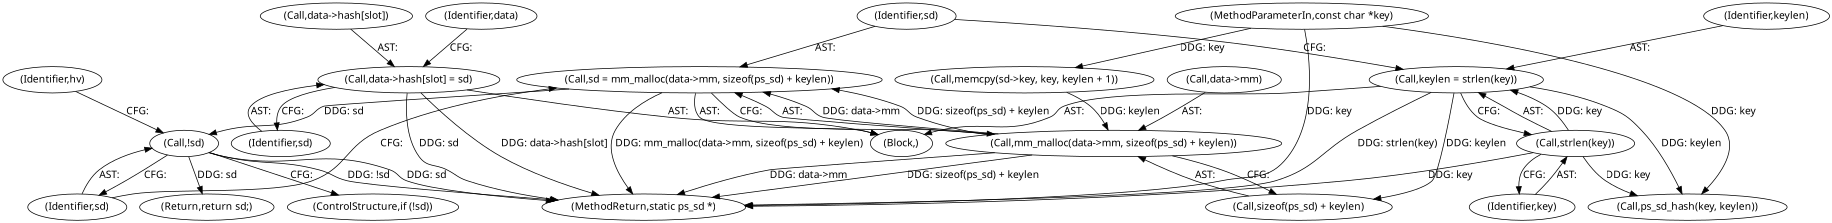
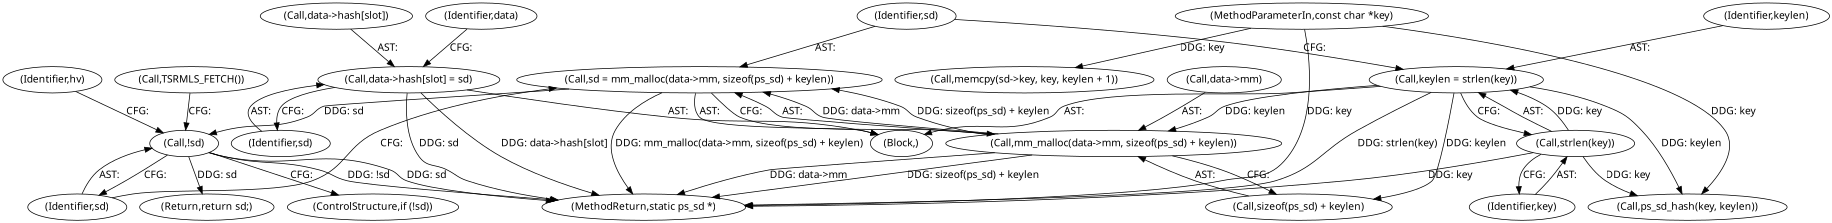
  digraph {
    fontname="Noto Sans"
    node [fontname="Noto Sans"]
    edge [fontname="Noto Sans"]
    n1 [label="(Call,data->hash[slot] = sd)"]
    n2 [label="(Block,)"]
    n3 [label="(MethodReturn,static ps_sd *)"]
    n4 [label="(Identifier,sd)"]
    n5 [label="(Call,!sd)"]
    n6 [label="(Return,return sd;)"]
    n7 [label="(Identifier,sd)"]
    n8 [label="(ControlStructure,if (!sd))"]
    n9 [label="(Call,sd = mm_malloc(data->mm, sizeof(ps_sd) + keylen))"]
    n10 [label="(Call,mm_malloc(data->mm, sizeof(ps_sd) + keylen))"]
    n11 [label="(Call,sizeof(ps_sd) + keylen)"]
    n12 [label="(Call,keylen = strlen(key))"]
    n13 [label="(Call,strlen(key))"]
    n14 [label="(Call,ps_sd_hash(key, keylen))"]
    n15 [label="(Identifier,key)"]
    n16 [label="(MethodParameterIn,const char *key)"]
    n17 [label="(Call,memcpy(sd->key, key, keylen + 1))"]
    n18 [label="(Call,data->hash[slot])"]
    n19 [label="(Identifier,data)"]
    n20 [label="(Call,data->mm)"]
+   n21 [label="(Call,TSRMLS_FETCH())"]
    n22 [label="(Identifier,hv)"]
    n23 [label="(Identifier,sd)"]
    n24 [label="(Identifier,keylen)"]
    n1 -> n2 [label="AST: "]
    n1 -> n3 [label="DDG: sd"]
    n1 -> n3 [label="DDG: data->hash[slot]"]
    n1 -> n4 [label="CFG: "]
    n4 -> n1 [label="AST: "]
    n5 -> n3 [label="DDG: !sd"]
    n5 -> n3 [label="DDG: sd"]
    n5 -> n6 [label="DDG: sd"]
    n5 -> n7 [label="CFG: "]
    n5 -> n8 [label="CFG: "]
    n7 -> n5 [label="AST: "]
    n7 -> n9 [label="CFG: "]
    n9 -> n2 [label="AST: "]
    n9 -> n3 [label="DDG: mm_malloc(data->mm, sizeof(ps_sd) + keylen)"]
    n9 -> n5 [label="DDG: sd"]
    n9 -> n10 [label="CFG: "]
    n10 -> n3 [label="DDG: sizeof(ps_sd) + keylen"]
    n10 -> n3 [label="DDG: data->mm"]
    n10 -> n9 [label="AST: "]
    n10 -> n9 [label="DDG: data->mm"]
    n10 -> n9 [label="DDG: sizeof(ps_sd) + keylen"]
    n10 -> n11 [label="CFG: "]
    n11 -> n10 [label="AST: "]
    n12 -> n2 [label="AST: "]
    n12 -> n3 [label="DDG: strlen(key)"]
-   n17 -> n10 [label="DDG: keylen"]
+   n12 -> n10 [label="DDG: keylen"]
    n12 -> n11 [label="DDG: keylen"]
    n12 -> n13 [label="CFG: "]
    n12 -> n14 [label="DDG: keylen"]
    n13 -> n3 [label="DDG: key"]
    n13 -> n12 [label="AST: "]
    n13 -> n12 [label="DDG: key"]
    n13 -> n14 [label="DDG: key"]
    n13 -> n15 [label="CFG: "]
    n15 -> n13 [label="AST: "]
    n16 -> n3 [label="DDG: key"]
    n16 -> n14 [label="DDG: key"]
    n16 -> n17 [label="DDG: key"]
    n18 -> n1 [label="AST: "]
    n19 -> n1 [label="CFG: "]
    n20 -> n10 [label="AST: "]
+   n21 -> n5 [label="CFG: "]
    n22 -> n5 [label="CFG: "]
    n23 -> n9 [label="AST: "]
    n23 -> n12 [label="CFG: "]
    n24 -> n12 [label="AST: "]
  }
